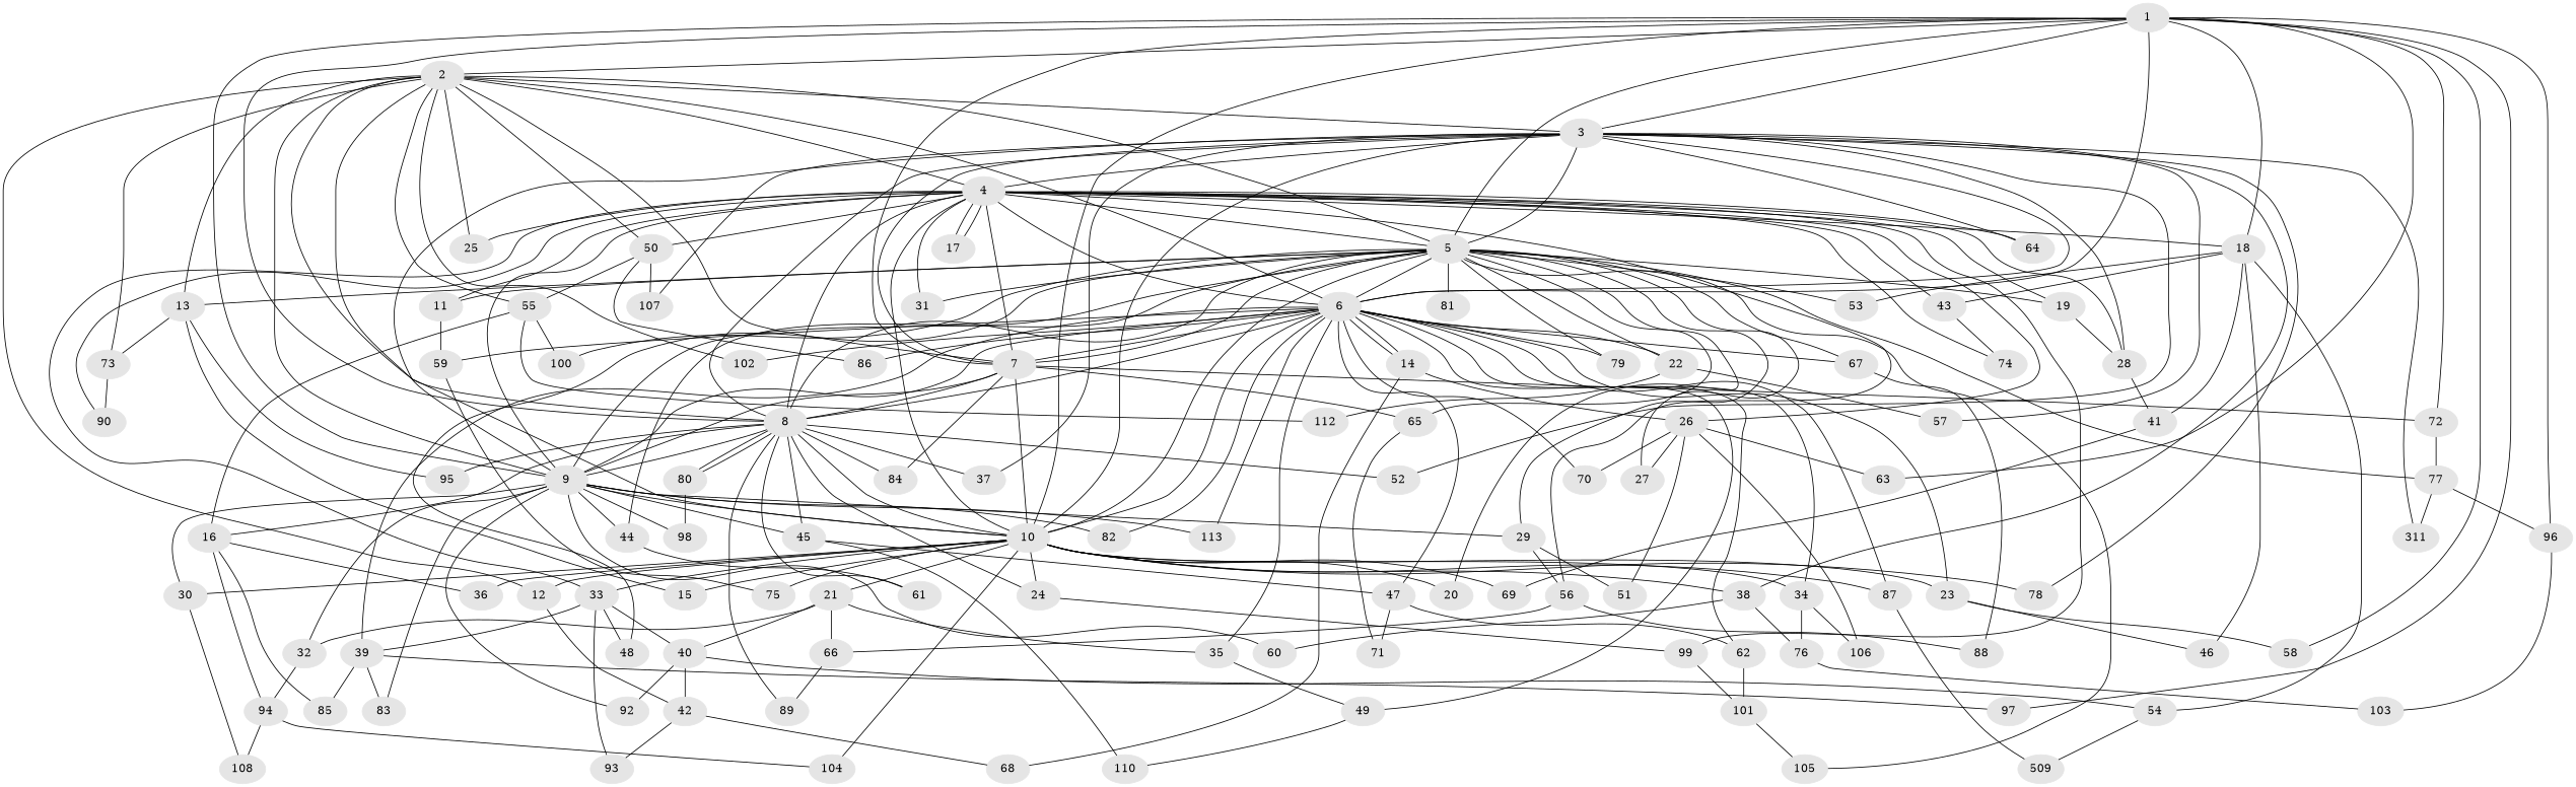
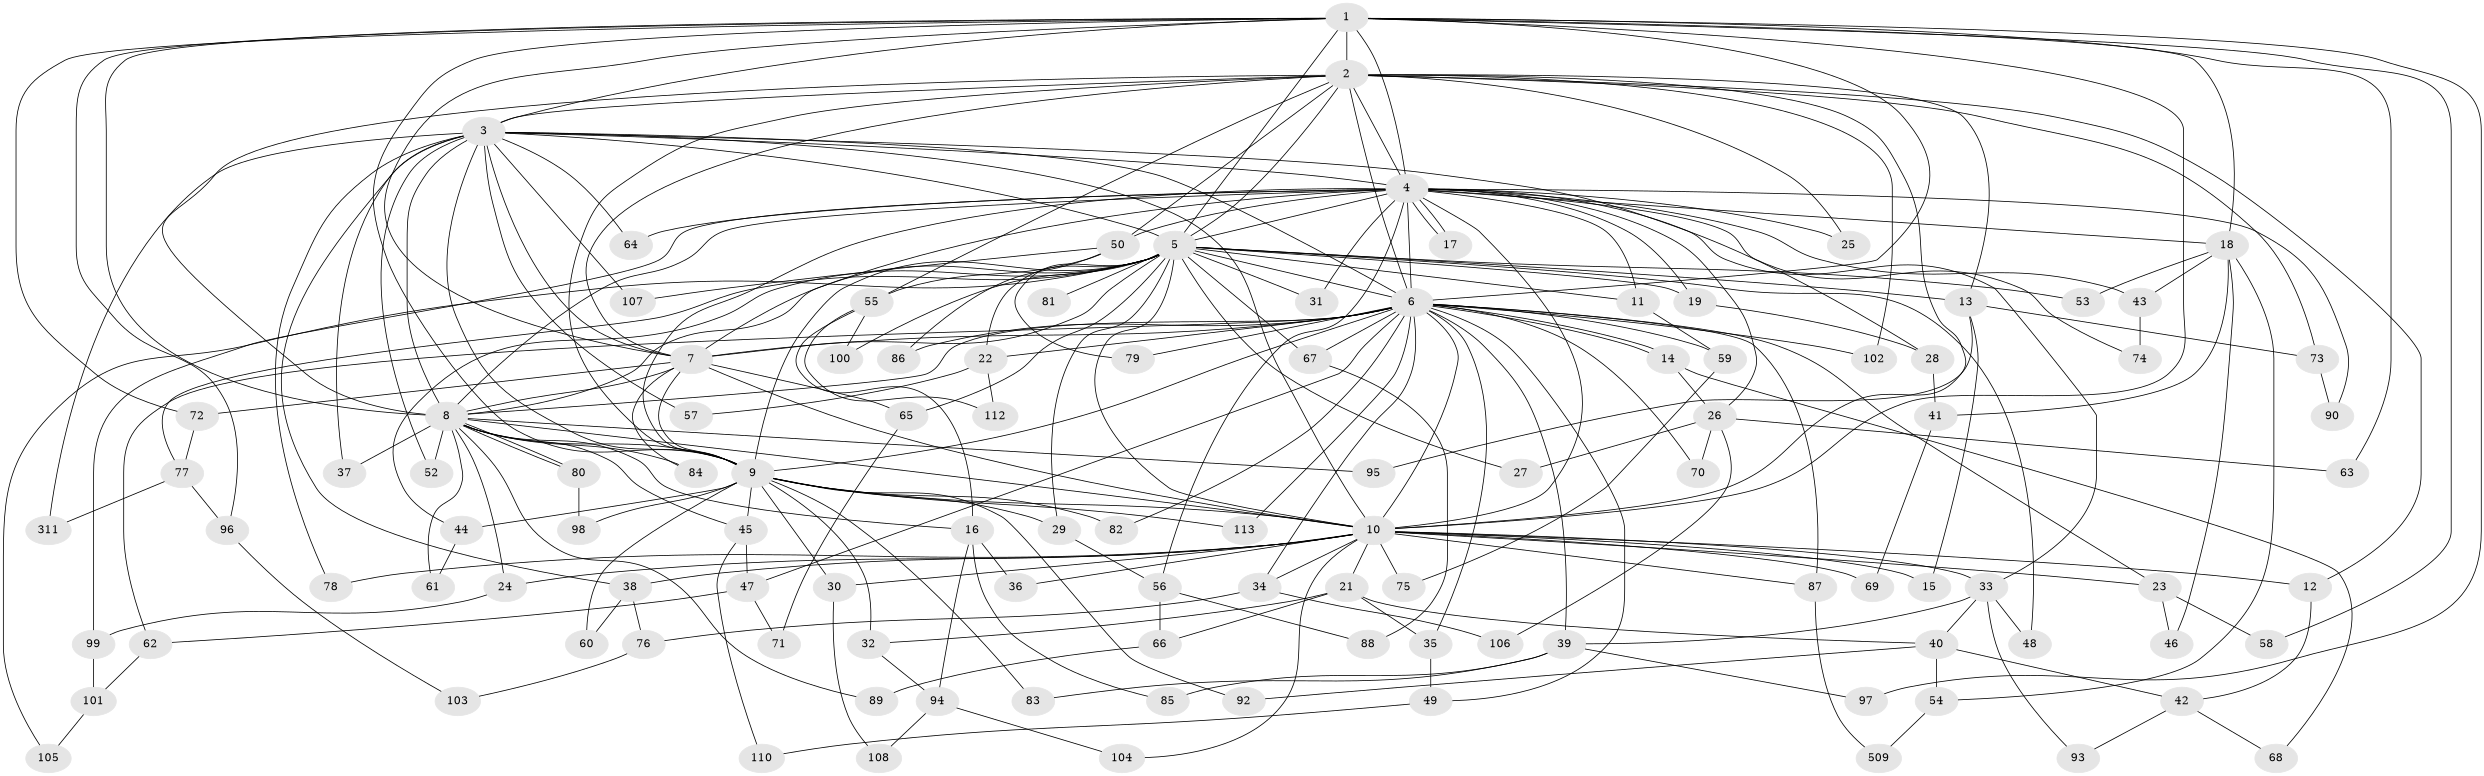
  graph {
    node [color=gray90 style=filled]
    1
    2
    3
    4
    5
    6
    7
    8
    9
    10
    18
    58
    63
    72
    96
    97
    12
    13
    25
    50
    55
    73
    102
    28
    37
    38
    52
    57
    64
    78
    107
    n32 [label=311]
    11
    17
    19
    26
    31
    33
    43
    56
    74
    90
    99
-   20
    22
    27
    29
    44
    48
    53
    65
    67
    77
    79
    81
    100
    105
    14
    23
    34
    35
    39
    47
    49
    59
    62
    70
    82
    86
    87
    113
    84
    16
    24
    45
    61
    80
    89
    95
    30
    32
    60
    83
    92
    98
    21
    15
    36
    69
    75
    104
    41
    46
    54
    103
    42
    85
    94
    112
    40
    66
    76
-   51
    106
    93
    88
    101
    71
    68
    110
    n111 [label=509]
    108
    1 -- 2
    1 -- 3
-   28 -- 4
+   1 -- 4
    1 -- 5
    1 -- 6
    1 -- 7
    1 -- 8
    1 -- 9
    1 -- 10
    1 -- 18
    1 -- 58
    1 -- 63
    1 -- 72
    1 -- 96
    1 -- 97
    2 -- 3
    2 -- 4
    2 -- 5
    2 -- 6
    2 -- 7
    2 -- 8
    2 -- 9
    2 -- 10
    2 -- 12
    2 -- 13
    2 -- 25
    2 -- 50
    2 -- 55
    2 -- 73
    2 -- 102
    3 -- 4
    3 -- 5
    3 -- 6
    3 -- 7
    3 -- 8
    3 -- 9
    3 -- 10
    3 -- 28
    3 -- 37
    3 -- 38
    3 -- 52
    3 -- 57
    3 -- 64
    3 -- 78
    3 -- 107
    3 -- n32
    4 -- 5
    4 -- 6
    4 -- 7
    4 -- 8
    4 -- 9
    4 -- 10
    4 -- 18
    4 -- 25
    4 -- 50
    4 -- 64
    4 -- 11
    4 -- 17
    4 -- 17
    4 -- 19
    4 -- 26
    4 -- 31
    4 -- 33
    4 -- 43
    4 -- 56
    4 -- 74
    4 -- 90
    4 -- 99
    5 -- 6
    5 -- 7
    5 -- 8
    5 -- 9
    5 -- 10
    5 -- 13
    5 -- 11
    5 -- 19
    5 -- 31
-   5 -- 20
    5 -- 22
    5 -- 27
    5 -- 29
    5 -- 44
    5 -- 48
    5 -- 53
    5 -- 65
    5 -- 67
    5 -- 77
    5 -- 79
    5 -- 81
    5 -- 100
    5 -- 105
    6 -- 7
    6 -- 8
    6 -- 9
    6 -- 10
    6 -- 102
    6 -- 22
    6 -- 67
    6 -- 79
    6 -- 14
    6 -- 14
    6 -- 23
    6 -- 34
    6 -- 35
    6 -- 39
    6 -- 47
    6 -- 49
    6 -- 59
    6 -- 62
    6 -- 70
    6 -- 82
    6 -- 86
    6 -- 87
    6 -- 113
    7 -- 8
    7 -- 9
    7 -- 10
    7 -- 72
    7 -- 65
    7 -- 84
    8 -- 9
    8 -- 10
    8 -- 37
    8 -- 52
    8 -- 84
    8 -- 16
    8 -- 24
    8 -- 45
    8 -- 61
    8 -- 80
    8 -- 80
    8 -- 89
    8 -- 95
    9 -- 10
    9 -- 29
    9 -- 44
    9 -- 82
    9 -- 113
    9 -- 45
    9 -- 30
    9 -- 32
    9 -- 60
    9 -- 83
    9 -- 92
    9 -- 98
    10 -- 12
    10 -- 38
    10 -- 78
    10 -- 33
-   10 -- 20
    10 -- 23
    10 -- 34
    10 -- 87
    10 -- 24
    10 -- 30
    10 -- 21
    10 -- 15
    10 -- 36
    10 -- 69
    10 -- 75
    10 -- 104
    18 -- 43
    18 -- 53
    18 -- 41
    18 -- 46
    18 -- 54
    72 -- 77
    96 -- 103
    12 -- 42
    13 -- 73
    13 -- 95
    13 -- 15
    50 -- 55
    50 -- 107
    50 -- 86
    55 -- 100
    55 -- 16
    55 -- 112
    73 -- 90
    28 -- 41
    38 -- 60
    38 -- 76
    11 -- 59
    19 -- 28
    26 -- 63
    26 -- 27
    26 -- 70
-   26 -- 51
    26 -- 106
    33 -- 48
    33 -- 39
    33 -- 40
    33 -- 93
    43 -- 74
    56 -- 66
    56 -- 88
    99 -- 101
    22 -- 57
    22 -- 112
    29 -- 56
-   29 -- 51
    44 -- 61
    65 -- 71
    67 -- 88
    77 -- 96
    77 -- n32
    14 -- 26
    14 -- 68
    23 -- 58
    23 -- 46
    34 -- 76
    34 -- 106
    35 -- 49
    39 -- 97
    39 -- 83
    39 -- 85
    47 -- 62
    47 -- 71
    49 -- 110
    59 -- 75
    62 -- 101
    87 -- n111
    16 -- 36
    16 -- 85
    16 -- 94
    24 -- 99
    45 -- 47
    45 -- 110
    80 -- 98
    30 -- 108
    32 -- 94
    21 -- 35
    21 -- 32
    21 -- 40
    21 -- 66
    41 -- 69
    54 -- n111
    42 -- 93
    42 -- 68
    94 -- 104
    94 -- 108
    40 -- 92
    40 -- 54
    40 -- 42
    66 -- 89
    76 -- 103
    101 -- 105
  }
